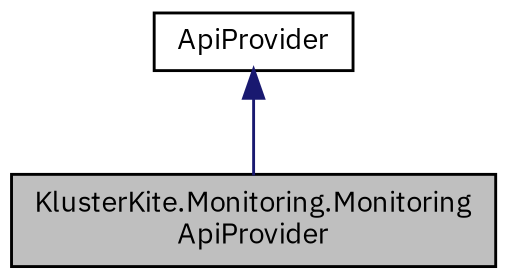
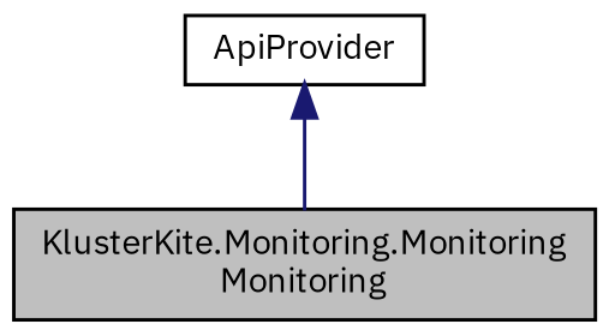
  digraph {
    fontname="IBM Plex Sans"
    node [color=black fontname="IBM Plex Sans" fontsize=10 shape=record style=filled]
-   n1 [fillcolor=grey75 fontcolor=black height=0.2 label="KlusterKite.Monitoring.Monitoring\lApiProvider" width=0.4]
+   n1 [fillcolor=grey75 fontcolor=black height=0.2 label="KlusterKite.Monitoring.Monitoring\lMonitoring" width=0.4]
    n2 [fillcolor=white height=0.2 label=ApiProvider width=0.4]
    n2 -> n1 [color=midnightblue dir=back fontname="IBM Plex Sans" fontsize=10 labelfontname=Helvetica labelfontsize=10 style=solid]
  }
